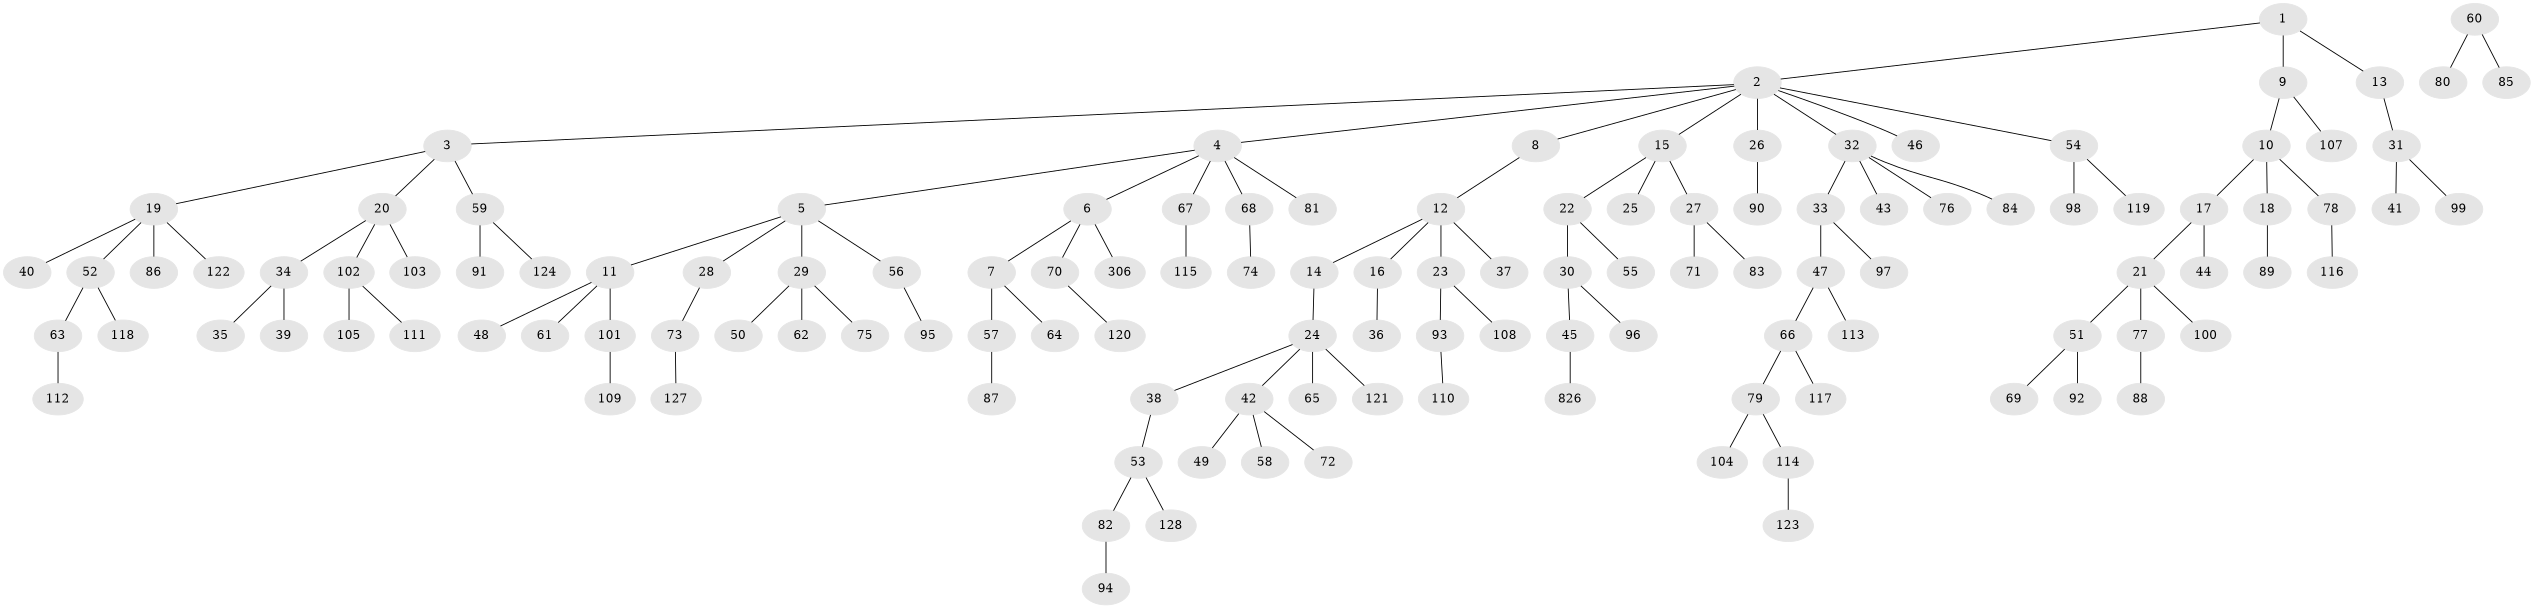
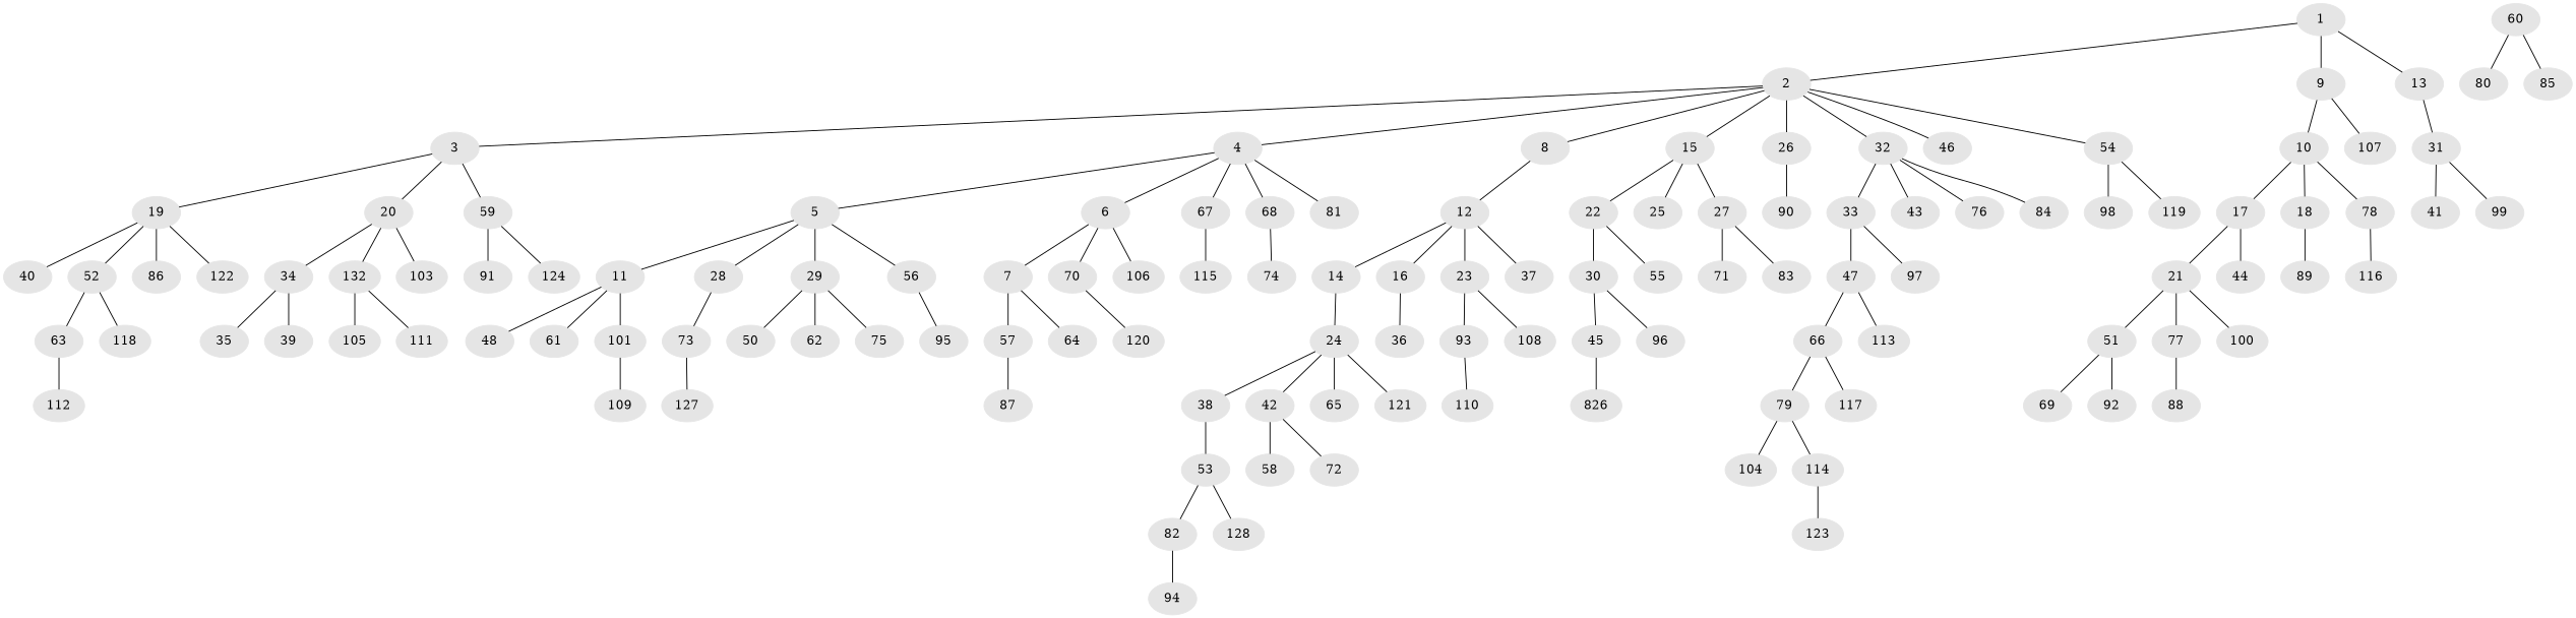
  graph {
    node [color=gray90 style=filled]
    1
    2
    9
    13
    3
    4
    8
    15
    26
    32
    46
    54
    10
    107
    31
    19
    20
    59
    5
    6
    67
    68
    81
    12
    22
    25
    27
    90
    33
    43
    76
    84
    98
    119
    40
    52
    86
    122
    34
-   102
+   102 [label=132]
    103
    91
    124
    11
    28
    29
    56
    7
    70
-   106 [label=306]
+   106
    115
    74
    48
    61
    101
    73
    50
    62
    75
    95
    57
    64
    120
    87
    14
    16
    23
    37
    17
    18
    78
    21
    44
    89
    116
    109
    24
    36
    93
    108
    41
    99
    38
    42
    65
    121
    30
    55
    71
    83
    51
    77
    100
    63
    118
    35
    39
    105
    111
    69
    92
    88
    45
    96
    110
    53
-   49
    58
    72
    127
    n111 [label=826]
    47
    97
    66
    113
    82
    128
    79
    117
    60
    80
    85
    112
    94
    104
    114
    123
    1 -- 2
    1 -- 9
    1 -- 13
    2 -- 3
    2 -- 4
    2 -- 8
    2 -- 15
    2 -- 26
    2 -- 32
    2 -- 46
    2 -- 54
    9 -- 10
    9 -- 107
    13 -- 31
    3 -- 19
    3 -- 20
    3 -- 59
    4 -- 5
    4 -- 6
    4 -- 67
    4 -- 68
    4 -- 81
    8 -- 12
    15 -- 22
    15 -- 25
    15 -- 27
    26 -- 90
    32 -- 33
    32 -- 43
    32 -- 76
    32 -- 84
    54 -- 98
    54 -- 119
    10 -- 17
    10 -- 18
    10 -- 78
    31 -- 41
    31 -- 99
    19 -- 40
    19 -- 52
    19 -- 86
    19 -- 122
    20 -- 34
    20 -- 102
    20 -- 103
    59 -- 91
    59 -- 124
    5 -- 11
    5 -- 28
    5 -- 29
    5 -- 56
    6 -- 7
    6 -- 70
    6 -- 106
    67 -- 115
    68 -- 74
    12 -- 14
    12 -- 16
    12 -- 23
    12 -- 37
    22 -- 30
    22 -- 55
    27 -- 71
    27 -- 83
    33 -- 47
    33 -- 97
    52 -- 63
    52 -- 118
    34 -- 35
    34 -- 39
    102 -- 105
    102 -- 111
    11 -- 48
    11 -- 61
    11 -- 101
    28 -- 73
    29 -- 50
    29 -- 62
    29 -- 75
    56 -- 95
    7 -- 57
    7 -- 64
    70 -- 120
    101 -- 109
    73 -- 127
    57 -- 87
    14 -- 24
    16 -- 36
    23 -- 93
    23 -- 108
    17 -- 21
    17 -- 44
    18 -- 89
    78 -- 116
    21 -- 51
    21 -- 77
    21 -- 100
    24 -- 38
    24 -- 42
    24 -- 65
    24 -- 121
    93 -- 110
    38 -- 53
-   42 -- 49
    42 -- 58
    42 -- 72
    30 -- 45
    30 -- 96
    51 -- 69
    51 -- 92
    77 -- 88
    63 -- 112
    45 -- n111
    53 -- 82
    53 -- 128
    47 -- 66
    47 -- 113
    66 -- 79
    66 -- 117
    82 -- 94
    79 -- 104
    79 -- 114
    60 -- 80
    60 -- 85
    114 -- 123
  }
